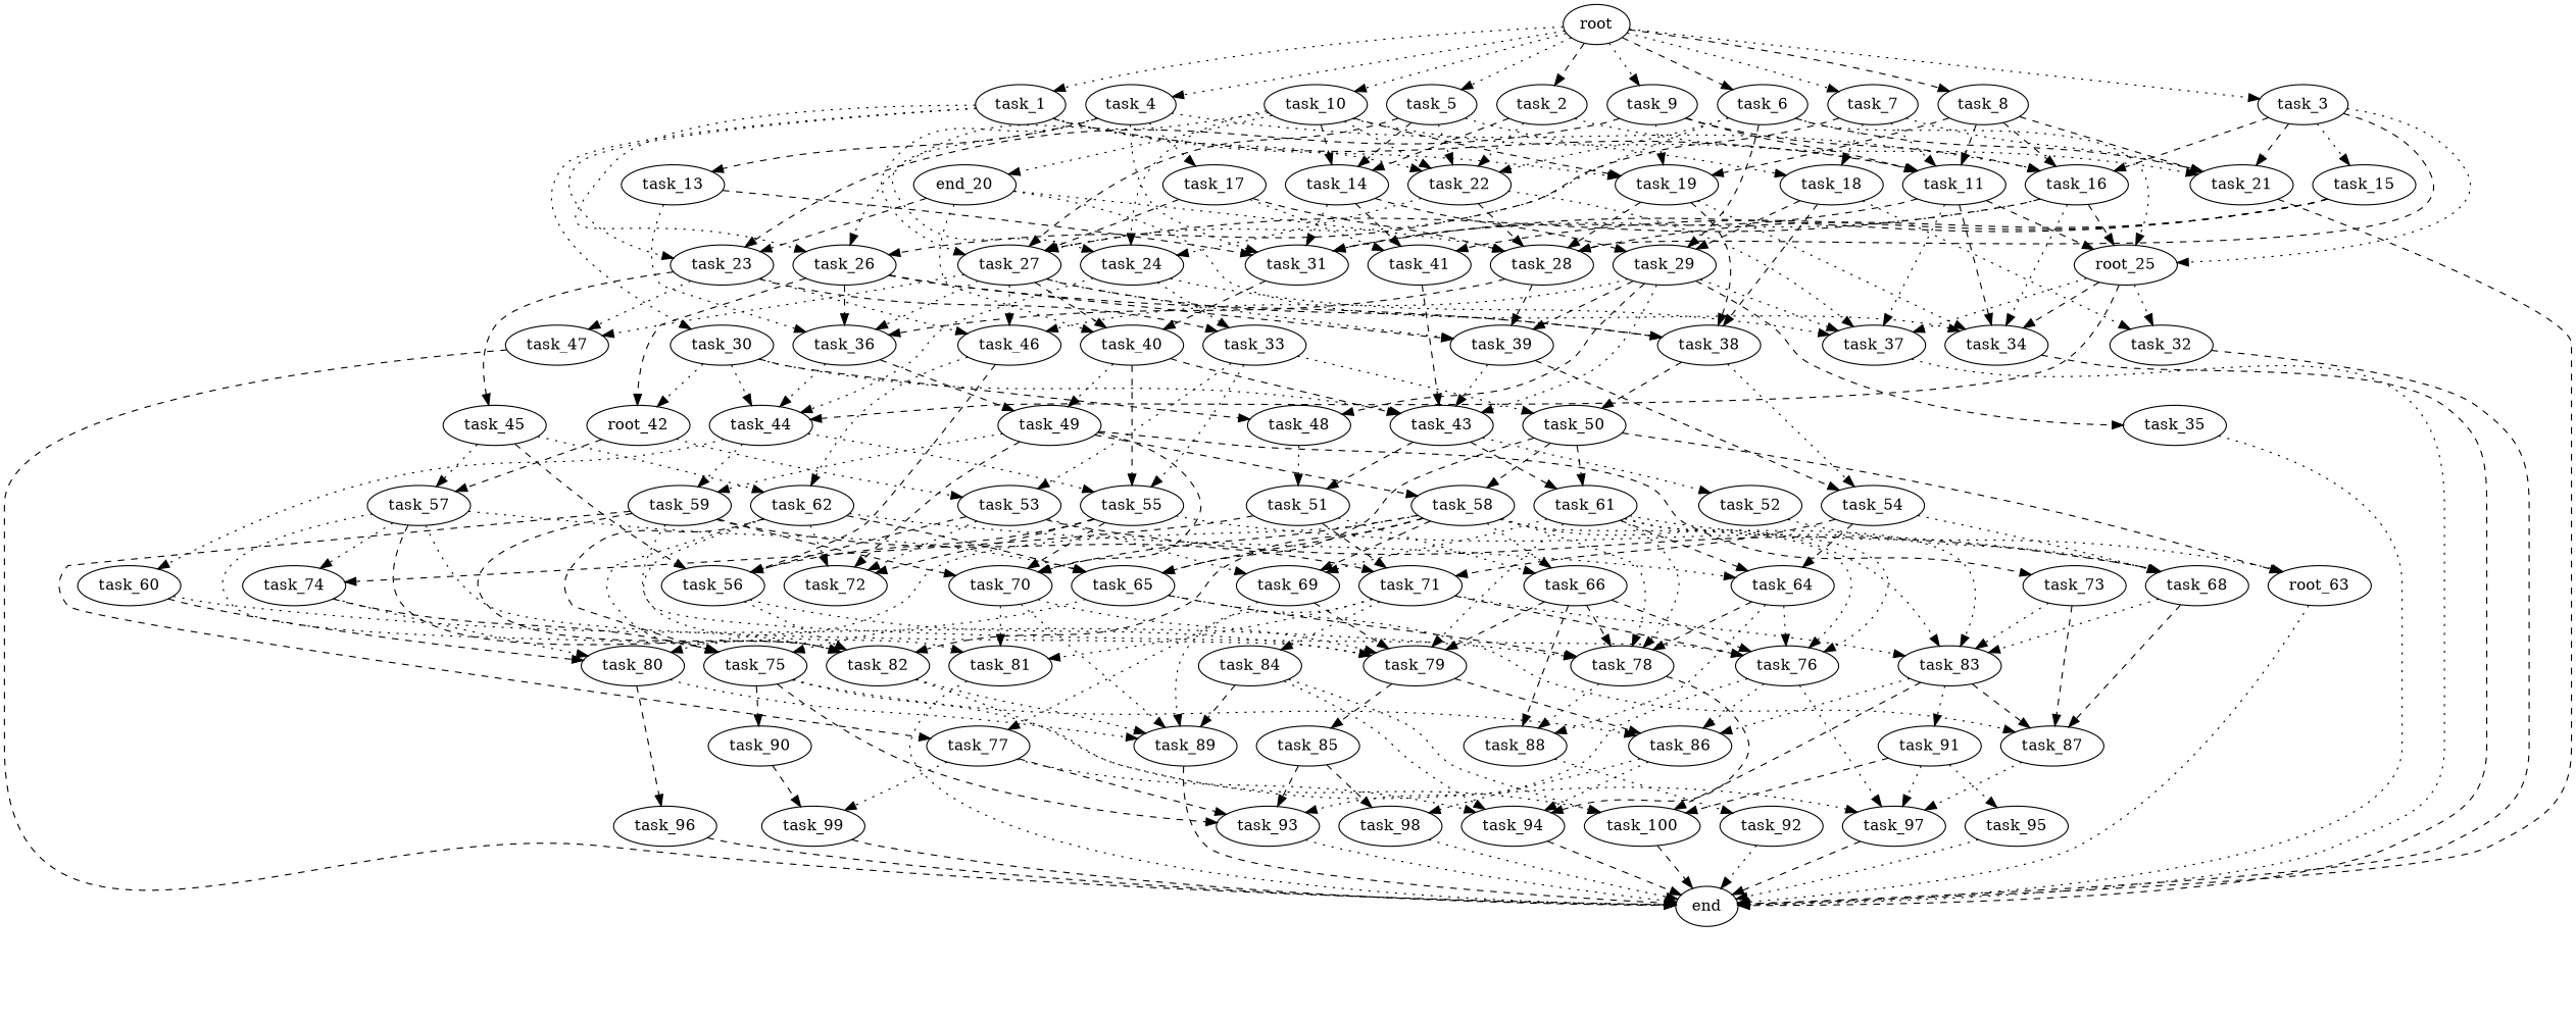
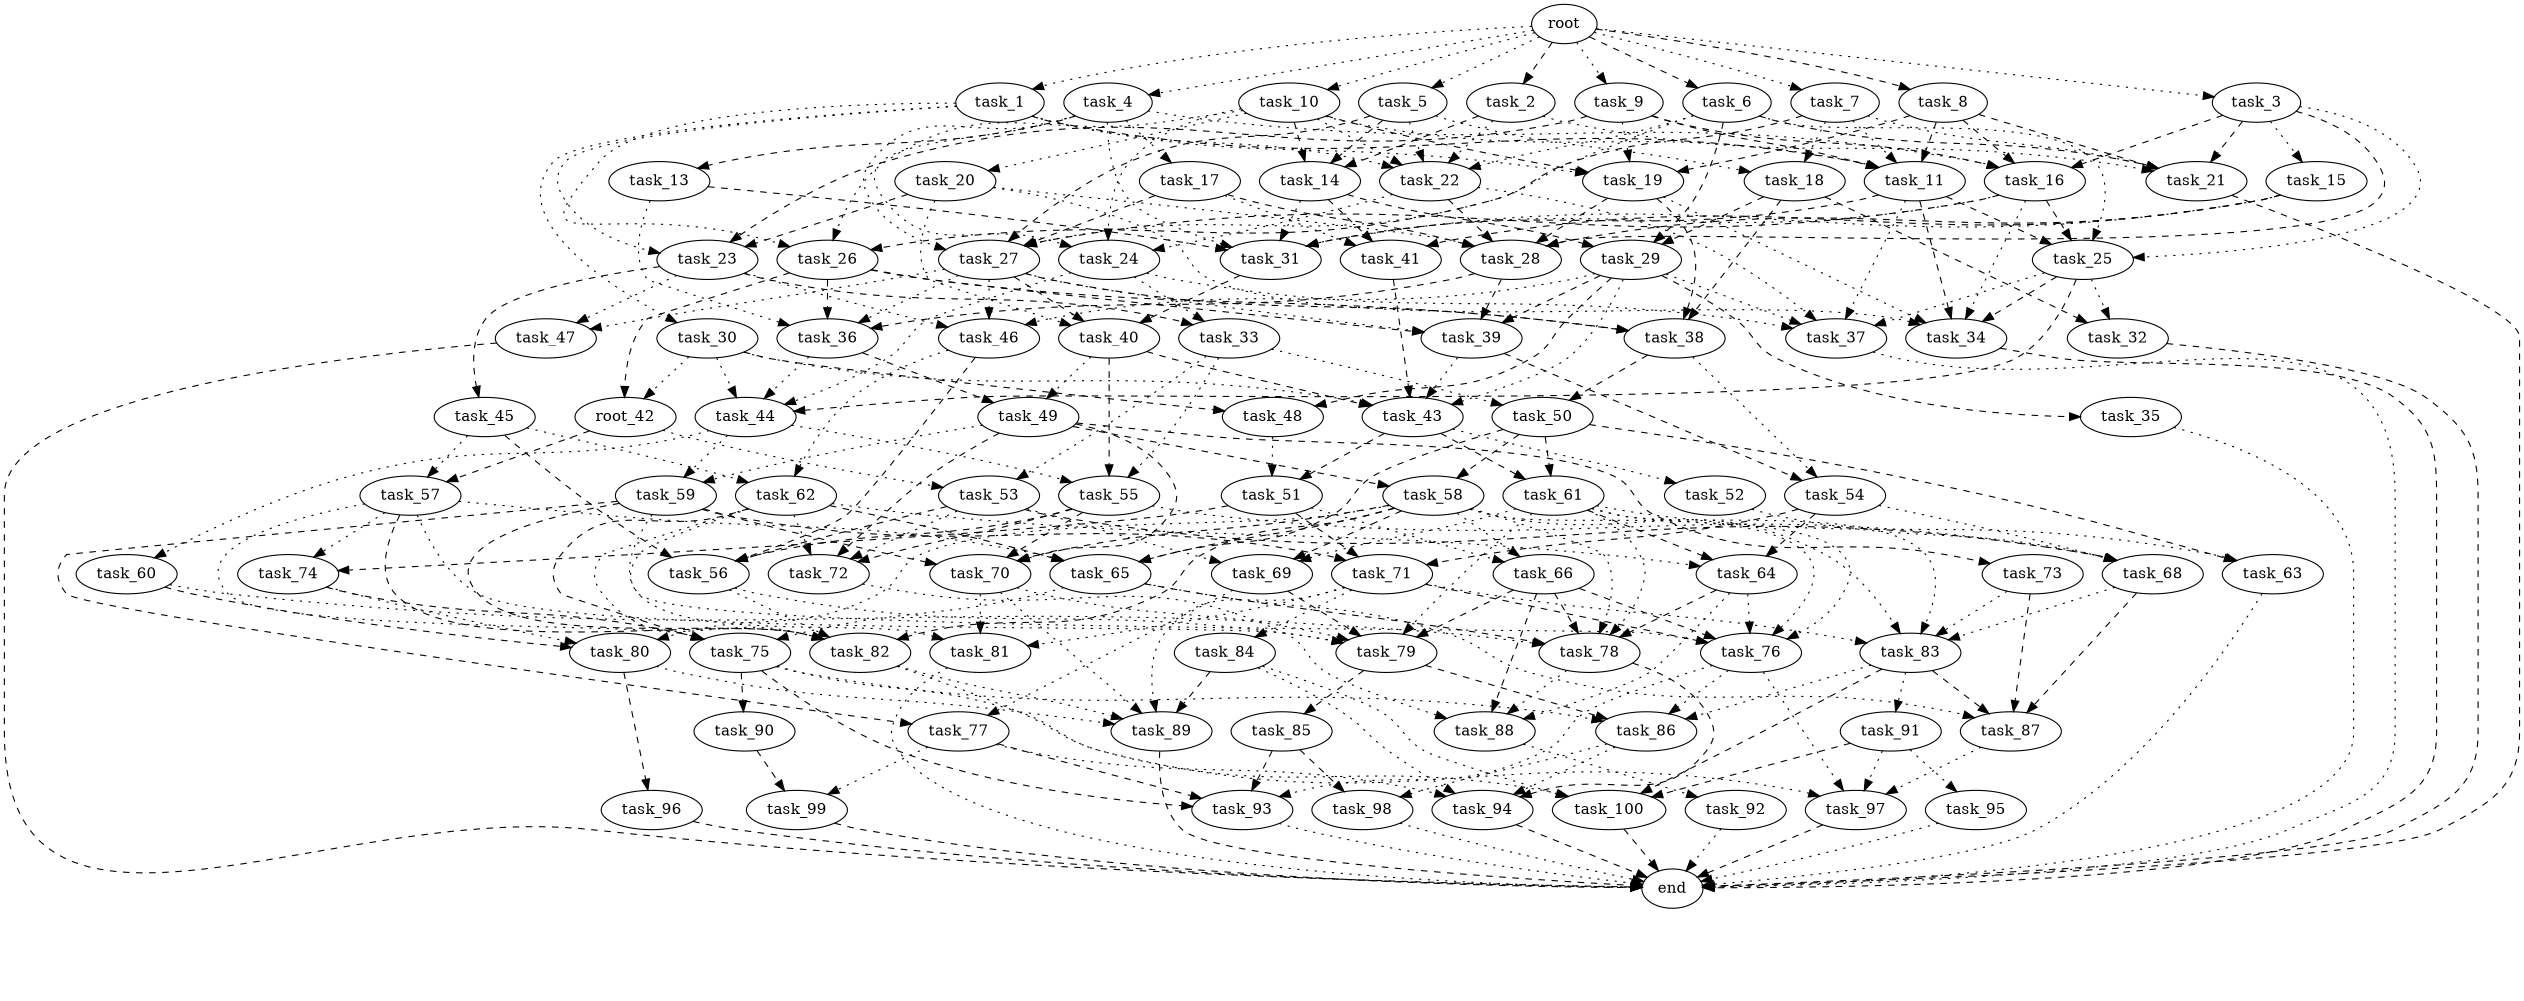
  digraph {
    edge [style=dotted]
    task_68
    task_83
    task_87
    task_86
    task_91
    task_100
    task_97
    task_92
    end
    task_59
    task_77
    task_71
    task_76
    task_82
    task_70
    task_94
    task_93
    task_99
    task_89
    task_81
    task_84
    task_79
    task_35
    task_28
    task_36
    task_39
    task_44
    task_49
    task_54
    task_43
    task_55
    task_60
    task_56
    task_72
    task_78
    task_80
    task_58
    task_73
    task_24
    task_37
    task_33
    task_50
    task_53
    task_88
    task_47
    task_22
    task_38
    task_65
-   task_63 [label=root_63]
+   task_63
    task_61
    task_64
    task_2
    task_14
    task_21
    task_41
    task_31
    task_29
    task_75
    task_90
    task_69
    task_26
    n62 [label=root_42]
    task_57
    root
    task_9
    task_4
    task_1
    task_10
    task_6
    task_3
    task_7
    task_8
    task_5
    task_19
    task_23
    task_16
    task_11
    task_13
    task_17
    task_27
    task_30
-   task_20 [label=end_20]
-   task_25 [label=root_25]
+   task_20
+   task_25
    task_15
    task_18
    task_85
    task_98
    task_66
    task_34
    task_46
    task_45
    task_51
    task_52
    task_40
    task_48
    task_74
    task_96
    task_62
    task_32
    task_95
    task_68 -> task_83
    task_68 -> task_87 [style=dashed]
    task_83 -> task_87 [style=dashed]
    task_83 -> task_86
    task_83 -> task_91
    task_83 -> task_100 [style=dashed]
    task_87 -> task_97
    task_86 -> task_94
    task_86 -> task_98
    task_91 -> task_100 [style=dashed]
    task_91 -> task_97
    task_91 -> task_95
    task_100 -> end [style=dashed]
    task_97 -> end [style=dashed]
    task_92 -> end
    task_59 -> task_77 [style=dashed]
    task_59 -> task_71 [style=dashed]
    task_59 -> task_76
    task_59 -> task_82 [style=dashed]
    task_59 -> task_70 [style=dashed]
    task_77 -> task_94
    task_77 -> task_93 [style=dashed]
    task_77 -> task_99
    task_71 -> task_83
    task_71 -> task_76 [style=dashed]
    task_71 -> task_89
    task_71 -> task_81
    task_71 -> task_84
    task_76 -> task_86
    task_76 -> task_97
    task_76 -> task_93
    task_82 -> task_100
    task_82 -> task_89
    task_70 -> task_89
    task_70 -> task_81
    task_70 -> task_79
    task_94 -> end [style=dashed]
    task_93 -> end
    task_99 -> end [style=dashed]
    task_89 -> end [style=dashed]
    task_81 -> end
    task_84 -> task_100
    task_84 -> task_94
    task_84 -> task_89 [style=dashed]
    task_79 -> task_86 [style=dashed]
    task_79 -> task_85 [style=dashed]
    task_35 -> end
    task_28 -> task_36 [style=dashed]
    task_28 -> task_39 [style=dashed]
    task_36 -> task_44
    task_36 -> task_49 [style=dashed]
    task_39 -> task_54 [style=dashed]
    task_39 -> task_43
    task_44 -> task_59
    task_44 -> task_55
    task_44 -> task_60
    task_49 -> task_59
    task_49 -> task_70 [style=dashed]
    task_49 -> task_72 [style=dashed]
    task_49 -> task_58 [style=dashed]
    task_49 -> task_73 [style=dashed]
    task_54 -> task_68
    task_54 -> task_71 [style=dashed]
    task_54 -> task_64 [style=dashed]
    task_43 -> task_61 [style=dashed]
    task_43 -> task_51 [style=dashed]
    task_43 -> task_52
    task_55 -> task_68
    task_55 -> task_70 [style=dashed]
    task_55 -> task_56 [style=dashed]
    task_55 -> task_72 [style=dashed]
    task_60 -> task_78
    task_60 -> task_80 [style=dashed]
    task_56 -> task_82
    task_56 -> task_79
+   task_72 -> task_88
    task_78 -> task_94 [style=dashed]
    task_78 -> task_88
    task_80 -> task_89
    task_80 -> task_96 [style=dashed]
    task_58 -> task_83
    task_58 -> task_76
    task_58 -> task_82 [style=dashed]
    task_58 -> task_70 [style=dashed]
    task_58 -> task_78
    task_58 -> task_80
    task_58 -> task_65 [style=dashed]
    task_58 -> task_69 [style=dashed]
    task_58 -> task_66
    task_73 -> task_83
    task_73 -> task_87 [style=dashed]
    task_24 -> task_44
    task_24 -> task_37
    task_24 -> task_33
    task_37 -> end
    task_33 -> task_55
    task_33 -> task_50
    task_33 -> task_53
    task_50 -> task_58 [style=dashed]
    task_50 -> task_65 [style=dashed]
    task_50 -> task_63 [style=dashed]
    task_50 -> task_61 [style=dashed]
    task_53 -> task_68 [style=dashed]
    task_53 -> task_56 [style=dashed]
    task_53 -> task_72
    task_53 -> task_69
    task_88 -> task_92
    task_47 -> end [style=dashed]
    task_22 -> task_28 [style=dashed]
    task_22 -> task_24
    task_22 -> task_37
    task_38 -> task_54
    task_38 -> task_50 [style=dashed]
    task_65 -> task_87
    task_65 -> task_78 [style=dashed]
    task_65 -> task_75
    task_63 -> end
    task_61 -> task_83
    task_61 -> task_76
    task_61 -> task_79
    task_61 -> task_78
    task_61 -> task_63
    task_61 -> task_64 [style=dashed]
    task_61 -> task_69
    task_64 -> task_76
    task_64 -> task_78 [style=dashed]
    task_64 -> task_88
    task_2 -> task_22
    task_2 -> task_14 [style=dashed]
    task_2 -> task_21
    task_14 -> task_41 [style=dashed]
    task_14 -> task_31
    task_14 -> task_29 [style=dashed]
    task_21 -> end [style=dashed]
    task_41 -> task_43 [style=dashed]
    task_31 -> task_40 [style=dashed]
    task_29 -> task_35 [style=dashed]
    task_29 -> task_39 [style=dashed]
    task_29 -> task_43
    task_29 -> task_37
    task_29 -> task_46
    task_29 -> task_48 [style=dashed]
    task_75 -> task_86
    task_75 -> task_97
    task_75 -> task_93 [style=dashed]
    task_75 -> task_90 [style=dashed]
    task_90 -> task_99 [style=dashed]
    task_69 -> task_77
    task_69 -> task_79 [style=dashed]
    task_26 -> task_36 [style=dashed]
    task_26 -> task_39 [style=dashed]
    task_26 -> task_38 [style=dashed]
    task_26 -> n62 [style=dashed]
    n62 -> task_53
    n62 -> task_57 [style=dashed]
    task_57 -> task_82 [style=dashed]
    task_57 -> task_79
    task_57 -> task_65
    task_57 -> task_75
    task_57 -> task_74
    root -> task_2 [style=dashed]
    root -> task_9
    root -> task_4
    root -> task_1
    root -> task_10
    root -> task_6 [style=dashed]
    root -> task_3
    root -> task_7
    root -> task_8 [style=dashed]
    root -> task_5
    task_9 -> task_19
    task_9 -> task_23 [style=dashed]
    task_9 -> task_16 [style=dashed]
    task_9 -> task_11 [style=dashed]
    task_4 -> task_24
    task_4 -> task_31
    task_4 -> task_16
    task_4 -> task_13 [style=dashed]
    task_4 -> task_17
    task_4 -> task_27
    task_1 -> task_22
    task_1 -> task_26
    task_1 -> task_19
    task_1 -> task_23
    task_1 -> task_11 [style=dashed]
    task_1 -> task_30
    task_10 -> task_24
    task_10 -> task_22
    task_10 -> task_14 [style=dashed]
    task_10 -> task_26
    task_10 -> task_19 [style=dashed]
    task_10 -> task_11
    task_10 -> task_20
    task_6 -> task_22
    task_6 -> task_21 [style=dashed]
    task_6 -> task_29 [style=dashed]
    task_6 -> task_27
    task_6 -> task_25
    task_3 -> task_28 [style=dashed]
    task_3 -> task_21 [style=dashed]
    task_3 -> task_16 [style=dashed]
    task_3 -> task_25
    task_3 -> task_15
    task_7 -> task_21
    task_7 -> task_26 [style=dashed]
    task_7 -> task_11
    task_7 -> task_18
    task_8 -> task_21 [style=dashed]
    task_8 -> task_19 [style=dashed]
    task_8 -> task_16 [style=dashed]
    task_8 -> task_11 [style=dashed]
    task_5 -> task_22
    task_5 -> task_14 [style=dashed]
    task_5 -> task_27 [style=dashed]
    task_5 -> task_18
    task_19 -> task_28 [style=dashed]
    task_19 -> task_38 [style=dashed]
    task_19 -> task_34
    task_23 -> task_33 [style=dashed]
    task_23 -> task_47
    task_23 -> task_46
    task_23 -> task_45 [style=dashed]
    task_16 -> task_31
    task_16 -> task_27 [style=dashed]
    task_16 -> task_25 [style=dashed]
    task_16 -> task_34
    task_11 -> task_37
    task_11 -> task_31 [style=dashed]
    task_11 -> task_25 [style=dashed]
    task_11 -> task_34 [style=dashed]
    task_13 -> task_36
    task_13 -> task_31 [style=dashed]
    task_17 -> task_28 [style=dashed]
    task_17 -> task_41
    task_17 -> task_27 [style=dashed]
    task_27 -> task_36
    task_27 -> task_39
    task_27 -> task_47
    task_27 -> task_38 [style=dashed]
    task_27 -> task_46
    task_27 -> task_40 [style=dashed]
    task_30 -> task_44
    task_30 -> task_43
    task_30 -> n62
    task_30 -> task_48 [style=dashed]
    task_20 -> task_28
    task_20 -> task_23 [style=dashed]
    task_20 -> task_34
    task_20 -> task_40
    task_25 -> task_44 [style=dashed]
    task_25 -> task_37
    task_25 -> task_34 [style=dashed]
    task_25 -> task_32
    task_15 -> task_28 [style=dashed]
    task_15 -> task_41 [style=dashed]
-   task_15 -> task_31 [style=dashed]
+   task_15 -> task_31
    task_18 -> task_38 [style=dashed]
    task_18 -> task_29 [style=dashed]
-   task_18 -> task_32
+   task_18 -> task_32 [style=dashed]
    task_85 -> task_93 [style=dashed]
    task_85 -> task_98 [style=dashed]
    task_98 -> end
    task_66 -> task_76 [style=dashed]
    task_66 -> task_79 [style=dashed]
    task_66 -> task_78 [style=dashed]
    task_66 -> task_88 [style=dashed]
    task_34 -> end [style=dashed]
    task_46 -> task_56 [style=dashed]
    task_46 -> task_62
    task_45 -> task_56 [style=dashed]
    task_45 -> task_57
    task_45 -> task_62
    task_51 -> task_71 [style=dashed]
    task_51 -> task_66
    task_51 -> task_74 [style=dashed]
    task_52 -> task_68
    task_40 -> task_49
    task_40 -> task_43 [style=dashed]
    task_40 -> task_55 [style=dashed]
    task_48 -> task_51
    task_74 -> task_80
    task_74 -> task_75 [style=dashed]
    task_96 -> end [style=dashed]
    task_62 -> task_82
    task_62 -> task_81
    task_62 -> task_72
    task_62 -> task_65 [style=dashed]
    task_62 -> task_64
    task_62 -> task_75 [style=dashed]
    task_32 -> end [style=dashed]
    task_95 -> end
  }
